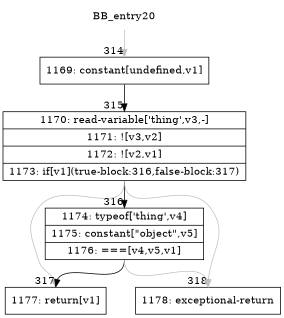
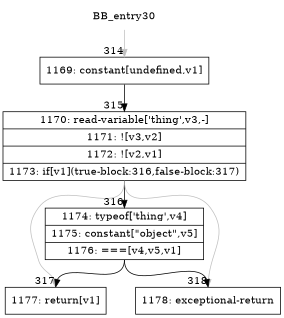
  digraph {
    rankdir=TD
    node [shape=record]
    edge [color=gray headport=n tailport=s]
-   BB_entry20 [shape=none]
+   BB_entry20 [shape=none label=BB_entry30]
    n2 [label="{1169: constant[undefined,v1]}"]
    n3 [label="{1170: read-variable['thing',v3,-]|1171: ![v3,v2]|1172: ![v2,v1]|1173: if[v1](true-block:316,false-block:317)}"]
    n4 [label="{1177: return[v1]}"]
    n5 [label="{1174: typeof['thing',v4]|1175: constant[\"object\",v5]|1176: ===[v4,v5,v1]}"]
    n6 [label="{1178: exceptional-return}"]
    BB_entry20 -> n2 [headlabel="    314"]
    n2 -> n3 [headlabel="      315" color=""]
    n3 -> n4 [headlabel="      317"]
    n3 -> n5 [headlabel="      316" color=""]
    n3 -> n6 [headlabel="      318"]
    n5 -> n4 [color=""]
-   n5 -> n6
+   n5 -> n6 [color=black]
  }
